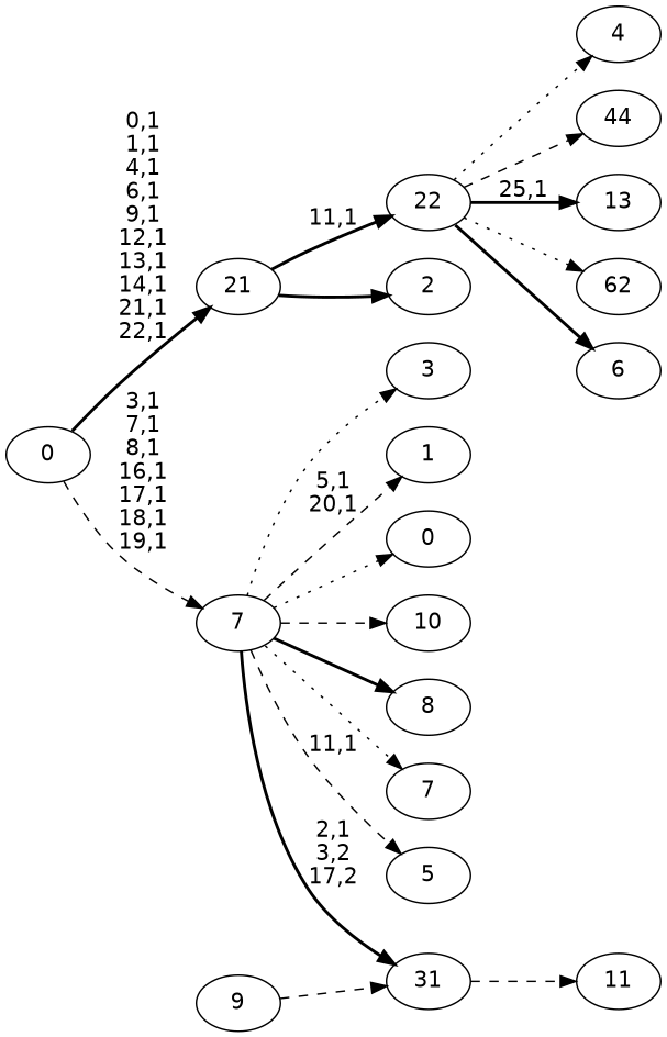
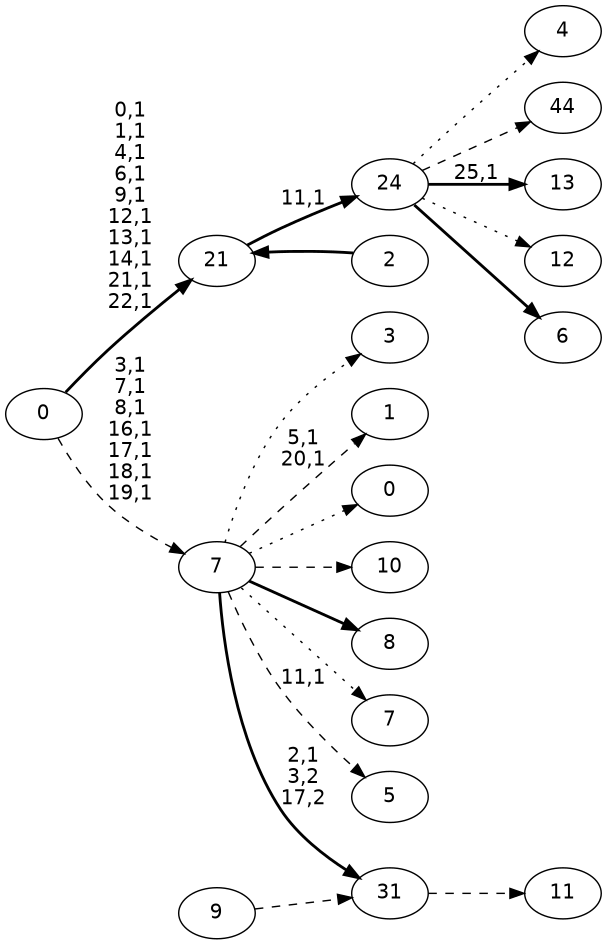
  digraph {
    fontname="DejaVu Sans"
    rankdir=LR
    node [fontname="DejaVu Sans"]
    edge [fontname="DejaVu Sans" style=dashed]
    n1 [label=44]
    n2 [label=13]
-   n3 [label=62]
+   n3 [label=12]
    n4 [label=11]
    n5 [label=10]
    n6 [label=9]
    31
    n8 [label=8]
    n9 [label=7]
    n10 [label=6]
    n11 [label=5]
    n12 [label=4]
-   24 [label=22]
+   24
    n14 [label=3]
    n15 [label=2]
    21
    n17 [label=1]
    n18 [label=0]
    7
    0
    n6 -> 31
    31 -> n4
    24 -> n1
    24 -> n2 [label="25,1" style=bold]
    24 -> n3 [style=dotted]
    24 -> n10 [style=bold]
    24 -> n12 [style=dotted]
    21 -> 24 [label="11,1" style=bold]
-   21 -> n15 [style=bold]
+   n15 -> 21 [style=bold]
    7 -> n5
    7 -> 31 [label="2,1\n3,2\n17,2" style=bold]
    7 -> n8 [style=bold]
    7 -> n9 [style=dotted]
    7 -> n11 [label="11,1"]
    7 -> n14 [style=dotted]
    7 -> n17 [label="5,1\n20,1"]
    7 -> n18 [style=dotted]
    0 -> 21 [label="0,1\n1,1\n4,1\n6,1\n9,1\n12,1\n13,1\n14,1\n21,1\n22,1" style=bold]
    0 -> 7 [label="3,1\n7,1\n8,1\n16,1\n17,1\n18,1\n19,1"]
  }
